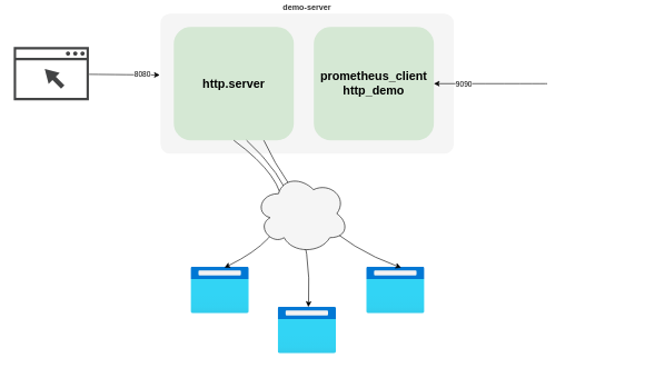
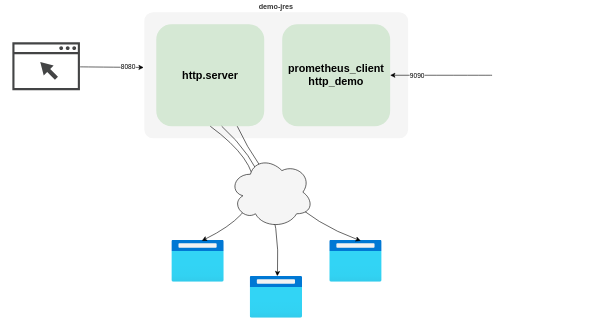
  <mxCell id="0" />
  <mxCell id="1" parent="0" />
- <mxCell id="2" value="demo-server" style="rounded=1;whiteSpace=wrap;html=1;arcSize=7;fillColor=#f5f5f5;fontColor=#333333;strokeColor=none;verticalAlign=bottom;labelPosition=center;verticalLabelPosition=top;align=center;fontStyle=1" vertex="1" parent="1"><mxGeometry x="240" y="20" width="440" height="210" as="geometry" /></mxCell>
+ <mxCell id="2" value="demo-jres" style="rounded=1;whiteSpace=wrap;html=1;arcSize=7;fillColor=#f5f5f5;fontColor=#333333;strokeColor=none;verticalAlign=bottom;labelPosition=center;verticalLabelPosition=top;align=center;fontStyle=1" vertex="1" parent="1"><mxGeometry x="240" y="20" width="440" height="210" as="geometry" /></mxCell>
  <mxCell id="3" value="&lt;b&gt;&lt;font style=&quot;font-size: 18px&quot;&gt;http.server&lt;/font&gt;&lt;/b&gt;" style="rounded=1;whiteSpace=wrap;html=1;fillColor=#d5e8d4;strokeColor=none;" vertex="1" parent="1"><mxGeometry x="260" y="40" width="180" height="170" as="geometry" /></mxCell>
  <mxCell id="4" value="&lt;font style=&quot;font-size: 18px&quot;&gt;&lt;b&gt;prometheus_client&lt;br&gt;http_demo&lt;/b&gt;&lt;/font&gt;" style="rounded=1;whiteSpace=wrap;html=1;fillColor=#d5e8d4;strokeColor=none;" vertex="1" parent="1"><mxGeometry x="470" y="40" width="180" height="170" as="geometry" /></mxCell>
  <mxCell id="5" value="" style="group" vertex="1" connectable="0" parent="1"><mxGeometry x="276.69" y="400" width="105.31" height="70" as="geometry" /></mxCell>
  <mxCell id="6" value="" style="aspect=fixed;html=1;points=[];align=center;image;fontSize=12;image=img/lib/azure2/general/Browser.svg;" vertex="1" parent="5"><mxGeometry x="8.91" width="87.5" height="70" as="geometry" /></mxCell>
  <mxCell id="7" value="" style="shape=image;verticalLabelPosition=bottom;verticalAlign=top;imageAspect=0;image=https://archives.jres.org/lib/tpl/jres_org/images/jres_bleu.png" vertex="1" parent="5"><mxGeometry y="27" width="105.31" height="43" as="geometry" /></mxCell>
  <mxCell id="8" value="" style="group" vertex="1" connectable="0" parent="1"><mxGeometry x="407.35" y="460" width="105.31" height="70" as="geometry" /></mxCell>
  <mxCell id="9" value="" style="aspect=fixed;html=1;points=[];align=center;image;fontSize=12;image=img/lib/azure2/general/Browser.svg;" vertex="1" parent="8"><mxGeometry x="8.91" width="87.5" height="70" as="geometry" /></mxCell>
  <mxCell id="10" value="" style="shape=image;verticalLabelPosition=bottom;verticalAlign=top;imageAspect=0;image=https://archives.jres.org/lib/tpl/jres_org/images/jres_bleu.png" vertex="1" parent="8"><mxGeometry y="27" width="105.31" height="43" as="geometry" /></mxCell>
  <mxCell id="11" value="" style="group" vertex="1" connectable="0" parent="1"><mxGeometry x="540" y="400" width="105.31" height="70" as="geometry" /></mxCell>
  <mxCell id="12" value="" style="aspect=fixed;html=1;points=[];align=center;image;fontSize=12;image=img/lib/azure2/general/Browser.svg;" vertex="1" parent="11"><mxGeometry x="8.91" width="87.5" height="70" as="geometry" /></mxCell>
  <mxCell id="13" value="" style="shape=image;verticalLabelPosition=bottom;verticalAlign=top;imageAspect=0;image=https://archives.jres.org/lib/tpl/jres_org/images/jres_bleu.png" vertex="1" parent="11"><mxGeometry y="27" width="105.31" height="43" as="geometry" /></mxCell>
  <mxCell id="14" value="" style="endArrow=classic;html=1;exitX=0.5;exitY=1;exitDx=0;exitDy=0;entryX=0.576;entryY=0.014;entryDx=0;entryDy=0;entryPerimeter=0;curved=1;" edge="1" parent="1" source="3" target="6"><mxGeometry width="50" height="50" relative="1" as="geometry"><mxPoint x="170" y="390" as="sourcePoint" /><mxPoint x="220" y="340" as="targetPoint" /><Array as="points"><mxPoint x="500" y="320" /></Array></mxGeometry></mxCell>
  <mxCell id="15" value="" style="endArrow=classic;html=1;curved=1;exitX=0.606;exitY=1;exitDx=0;exitDy=0;exitPerimeter=0;" edge="1" parent="1" source="3" target="9"><mxGeometry width="50" height="50" relative="1" as="geometry"><mxPoint x="120" y="350" as="sourcePoint" /><mxPoint x="170" y="300" as="targetPoint" /><Array as="points"><mxPoint x="470" y="300" /></Array></mxGeometry></mxCell>
  <mxCell id="16" value="" style="endArrow=classic;html=1;curved=1;exitX=0.75;exitY=1;exitDx=0;exitDy=0;entryX=0.595;entryY=0.014;entryDx=0;entryDy=0;entryPerimeter=0;" edge="1" parent="1" source="3" target="12"><mxGeometry width="50" height="50" relative="1" as="geometry"><mxPoint x="110" y="300" as="sourcePoint" /><mxPoint x="160" y="250" as="targetPoint" /><Array as="points"><mxPoint x="460" y="350" /></Array></mxGeometry></mxCell>
  <mxCell id="17" value="" style="ellipse;shape=cloud;whiteSpace=wrap;html=1;fillColor=#f5f5f5;fontColor=#333333;strokeColor=default;" vertex="1" parent="1"><mxGeometry x="382" y="260" width="140" height="120" as="geometry" /></mxCell>
  <mxCell id="18" value="" style="sketch=0;pointerEvents=1;shadow=0;dashed=0;html=1;strokeColor=none;fillColor=#434445;aspect=fixed;labelPosition=center;verticalLabelPosition=bottom;verticalAlign=top;align=center;outlineConnect=0;shape=mxgraph.vvd.web_browser;" vertex="1" parent="1"><mxGeometry x="20" y="70" width="112.68" height="80" as="geometry" /></mxCell>
  <mxCell id="19" value="" style="endArrow=classic;html=1;curved=1;" edge="1" parent="1"><mxGeometry width="50" height="50" relative="1" as="geometry"><mxPoint x="133" y="111" as="sourcePoint" /><mxPoint x="239" y="112" as="targetPoint" /></mxGeometry></mxCell>
  <mxCell id="20" value="8080" style="edgeLabel;html=1;align=center;verticalAlign=middle;resizable=0;points=[];" vertex="1" connectable="0" parent="19"><mxGeometry x="0.49" y="1" relative="1" as="geometry"><mxPoint as="offset" /></mxGeometry></mxCell>
  <mxCell id="21" value="" style="shape=image;verticalLabelPosition=bottom;verticalAlign=top;imageAspect=0;image=https://upload.wikimedia.org/wikipedia/commons/thumb/3/38/Prometheus_software_logo.svg/775px-Prometheus_software_logo.svg.png" vertex="1" parent="1"><mxGeometry x="820" y="55.67" width="140" height="138.65" as="geometry" /></mxCell>
  <mxCell id="22" value="" style="endArrow=classic;html=1;curved=1;entryX=1;entryY=0.5;entryDx=0;entryDy=0;exitX=0;exitY=0.5;exitDx=0;exitDy=0;" edge="1" parent="1" source="21" target="4"><mxGeometry width="50" height="50" relative="1" as="geometry"><mxPoint x="780" y="300" as="sourcePoint" /><mxPoint x="830" y="250" as="targetPoint" /></mxGeometry></mxCell>
  <mxCell id="23" value="9090" style="edgeLabel;html=1;align=center;verticalAlign=middle;resizable=0;points=[];" vertex="1" connectable="0" parent="22"><mxGeometry x="0.482" y="1" relative="1" as="geometry"><mxPoint as="offset" /></mxGeometry></mxCell>
  <mxCell id="24" value="" style="shape=image;verticalLabelPosition=bottom;verticalAlign=top;imageAspect=0;image=https://upload.wikimedia.org/wikipedia/commons/thumb/c/c3/Python-logo-notext.svg/110px-Python-logo-notext.svg.png;fontSize=18;" vertex="1" parent="1"><mxGeometry x="620" y="170" width="50" height="50" as="geometry" /></mxCell>
